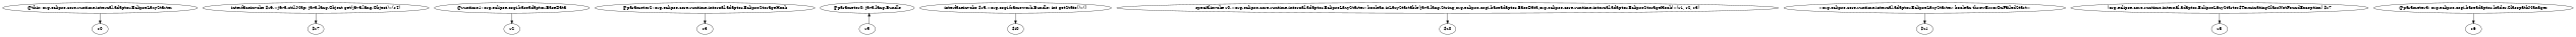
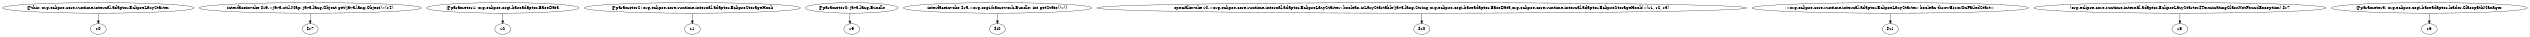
  digraph {
    n1 [label="@this: org.eclipse.core.runtime.internal.adaptor.EclipseLazyStarter"]
    n2 [label=r0]
    n3 [label="interfaceinvoke $r6.<java.util.Map: java.lang.Object get(java.lang.Object)>(r4)"]
    n4 [label="$r7"]
-   n5 [label="@runtime1: org.eclipse.osgi.baseadaptor.BaseData"]
+   n5 [label="@parameter1: org.eclipse.osgi.baseadaptor.BaseData"]
    n6 [label=r2]
    n7 [label="@parameter2: org.eclipse.core.runtime.internal.adaptor.EclipseStorageHook"]
-   n8 [label=r3]
+   n8 [label=r1]
    n9 [label="@parameter0: java.lang.Bundle"]
    n10 [label=r5]
    n11 [label="interfaceinvoke $r5.<org.osgi.framework.Bundle: int getState()>()"]
    n12 [label="$i0"]
    n13 [label="specialinvoke r0.<org.eclipse.core.runtime.internal.adaptor.EclipseLazyStarter: boolean isLazyStartable(java.lang.String,org.eclipse.osgi.baseadaptor.BaseData,org.eclipse.core.runtime.internal.adaptor.EclipseStorageHook)>(r1, r2, r3)"]
    n14 [label="$z0"]
    n15 [label="<org.eclipse.core.runtime.internal.adaptor.EclipseLazyStarter: boolean throwErrorOnFailedStart>"]
    n16 [label="$z1"]
    n17 [label="(org.eclipse.core.runtime.internal.adaptor.EclipseLazyStarter$TerminatingClassNotFoundException) $r7"]
    n18 [label=r8]
    n19 [label="@parameter3: org.eclipse.osgi.baseadaptor.loader.ClasspathManager"]
    n20 [label=r6]
    n1 -> n2
    n3 -> n4
    n5 -> n6
    n7 -> n8
-   n10 -> n9
+   n9 -> n10
    n11 -> n12
    n13 -> n14
    n15 -> n16
    n17 -> n18
    n19 -> n20
  }
